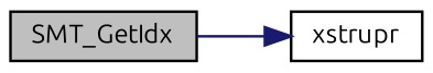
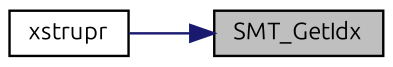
  digraph {
    rankdir=LR
    fontname=Ubuntu
    node [color=black fontname=Ubuntu fontsize=10 shape=record style=filled]
    n1 [fillcolor=grey75 fontcolor=black height=0.2 label=SMT_GetIdx width=0.4]
    n2 [fillcolor=white height=0.2 label=xstrupr width=0.4]
-   n1 -> n2 [color=midnightblue fontname=Ubuntu fontsize=10 labelfontname=Helvetica labelfontsize=10 style=solid]
+   n2 -> n1 [color=midnightblue fontname=Ubuntu fontsize=10 labelfontname=Helvetica labelfontsize=10 style=solid]
  }
